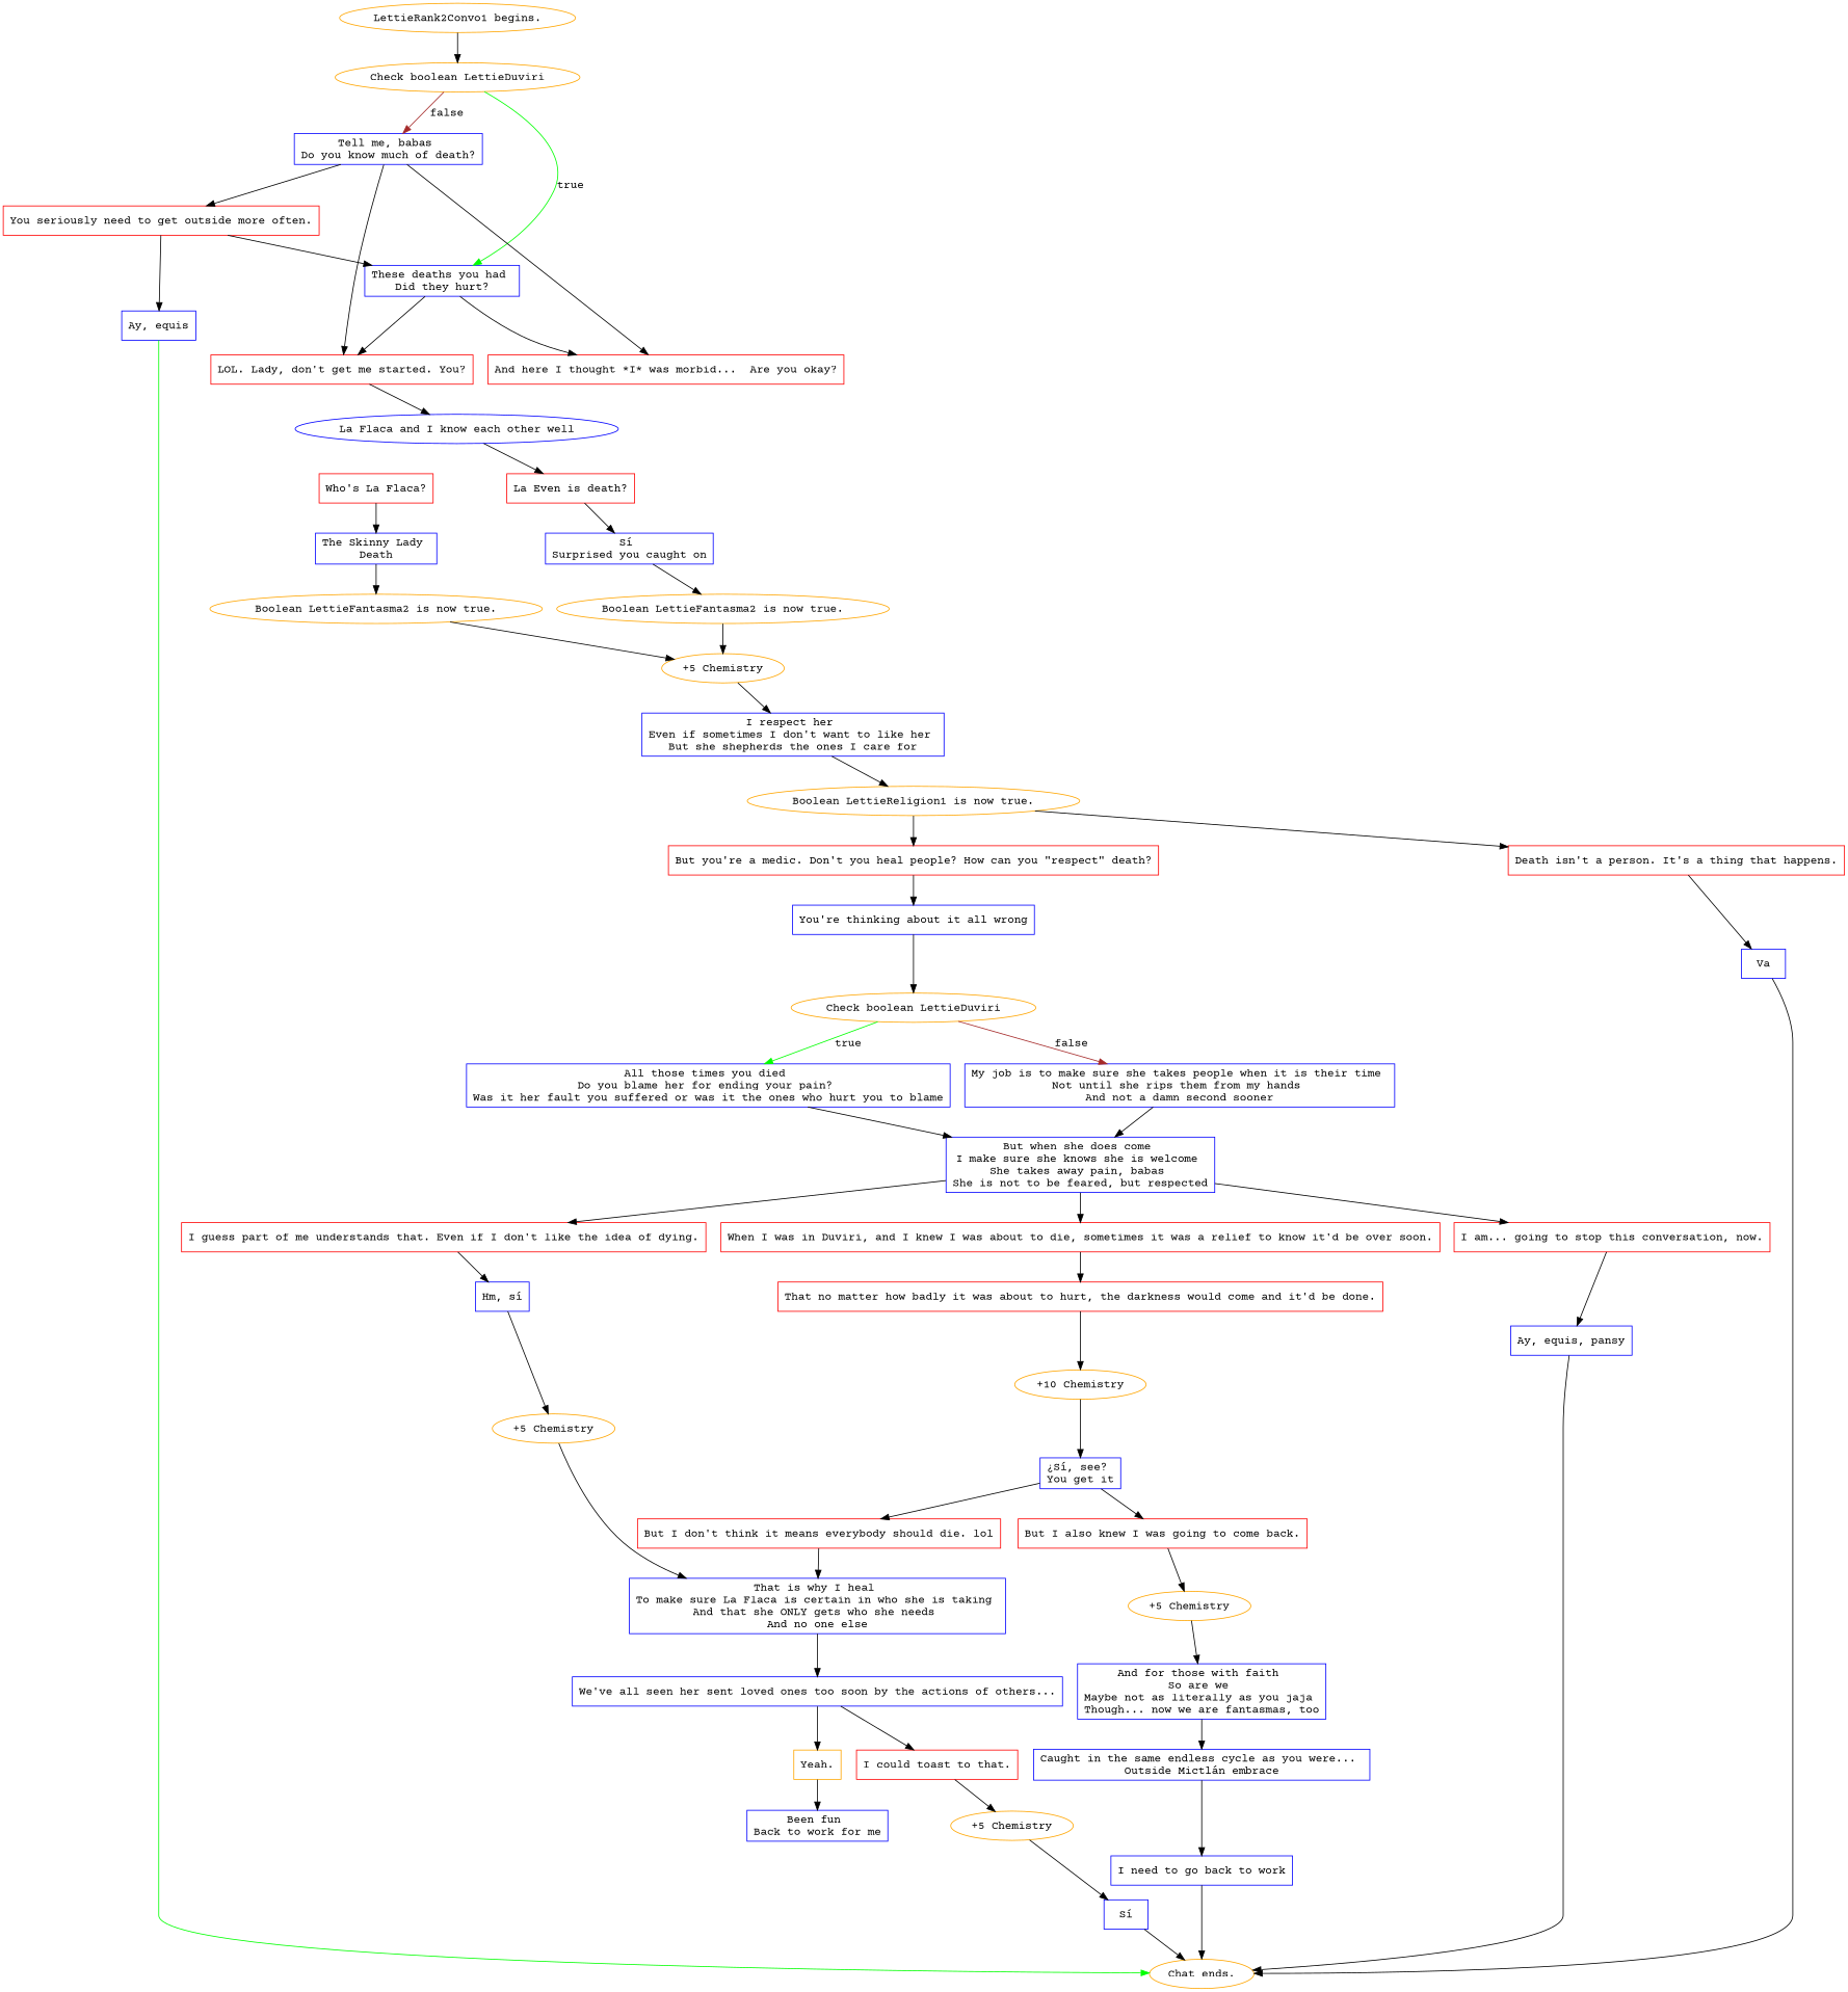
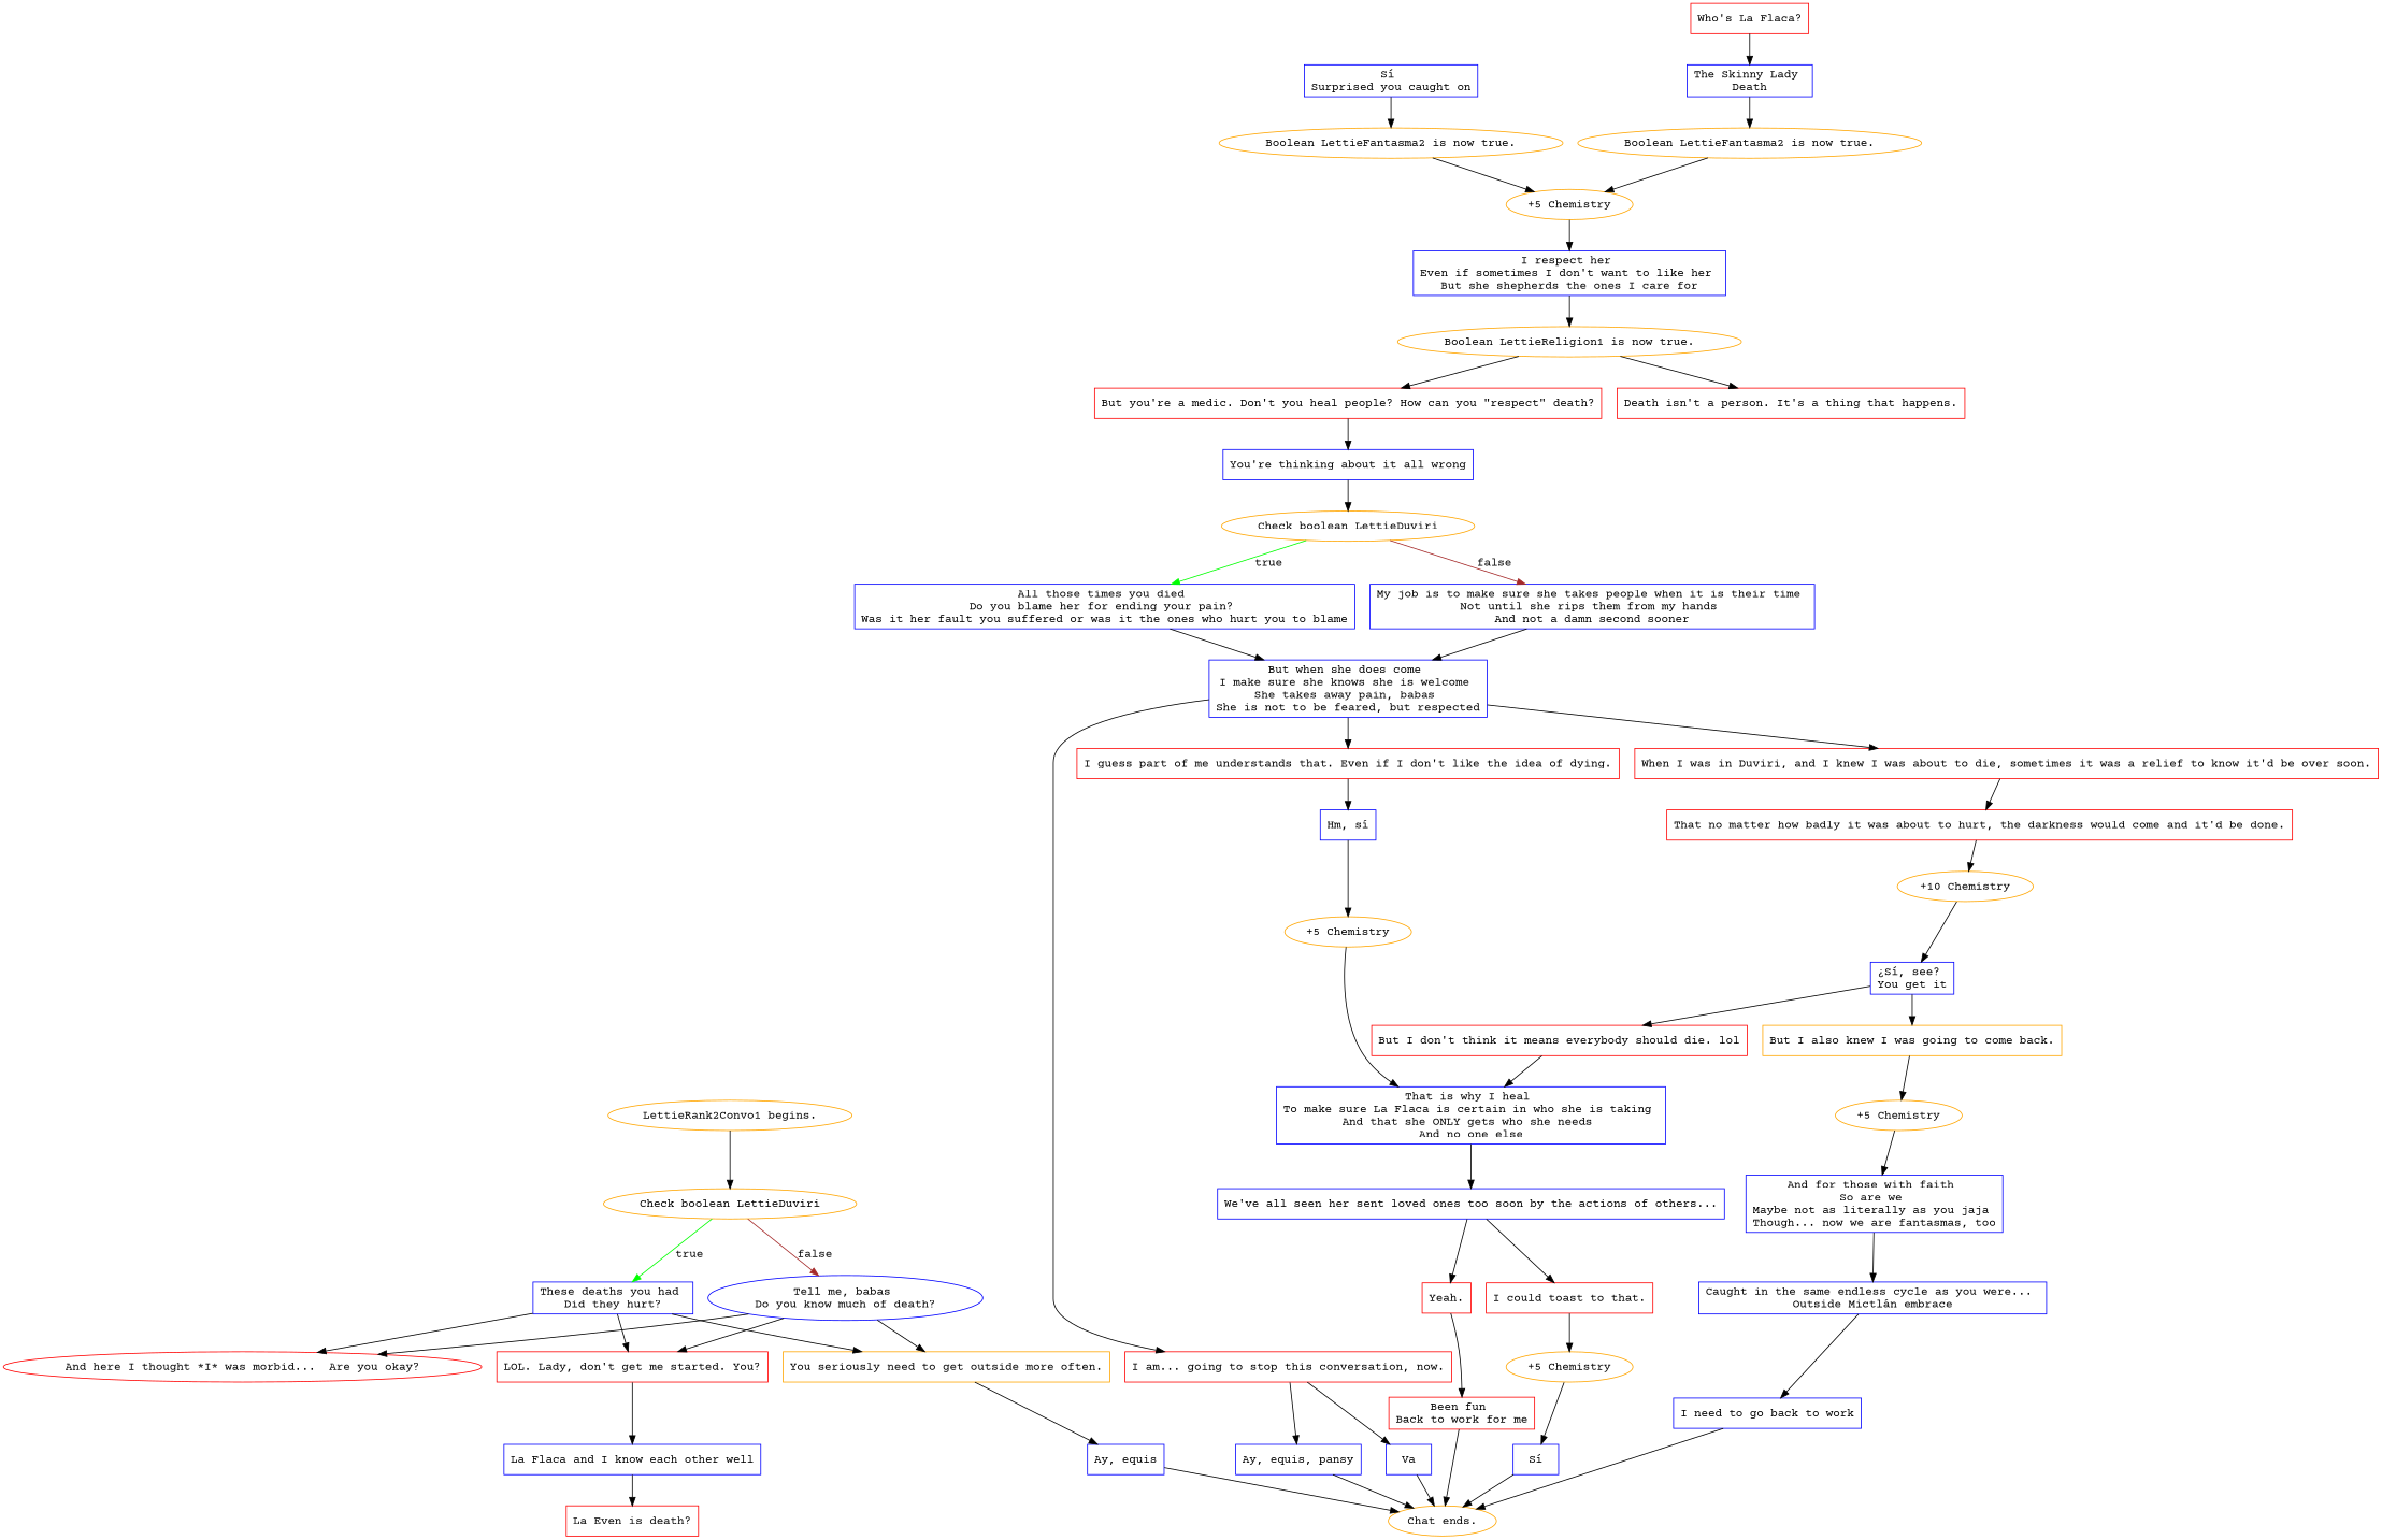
  digraph {
    fontname="Courier Prime"
    node [color=blue fontname="Courier Prime" shape=box]
    edge [fontname="Courier Prime"]
    "LettieRank2Convo1 begins." [color=orange shape=""]
    n2 [color=orange label="Check boolean LettieDuviri" shape=""]
    n3 [label="These deaths you had \nDid they hurt?"]
-   n4 [label="Tell me, babas \nDo you know much of death?"]
-   n5 [color=red label="And here I thought *I* was morbid...  Are you okay?"]
+   n4 [label="Tell me, babas \nDo you know much of death?" shape=ellipse]
+   n5 [color=red label="And here I thought *I* was morbid...  Are you okay?" shape=ellipse]
    n6 [color=red label="LOL. Lady, don't get me started. You?"]
-   n7 [color=red label="You seriously need to get outside more often."]
-   n8 [label="La Flaca and I know each other well" shape=ellipse]
+   n7 [color=orange label="You seriously need to get outside more often."]
+   n8 [label="La Flaca and I know each other well"]
    n9 [label="Ay, equis"]
    n10 [color=red label="La Even is death?"]
    "Chat ends." [color=orange shape=""]
    n12 [label="Sí \nSurprised you caught on"]
    n13 [color=red label="Who's La Flaca?"]
    n14 [label="The Skinny Lady \nDeath"]
    n15 [color=orange label="Boolean LettieFantasma2 is now true." shape=""]
    n16 [color=orange label="Boolean LettieFantasma2 is now true." shape=""]
    n17 [color=orange label="+5 Chemistry" shape=""]
    n18 [label="I respect her \nEven if sometimes I don't want to like her \nBut she shepherds the ones I care for"]
    n19 [color=orange label="Boolean LettieReligion1 is now true." shape=""]
    n20 [color=red label="But you're a medic. Don't you heal people? How can you \"respect\" death?"]
    n21 [color=red label="Death isn't a person. It's a thing that happens."]
    n22 [label="You're thinking about it all wrong"]
    n23 [label=Va]
    n24 [color=orange label="Check boolean LettieDuviri" shape=""]
    n25 [label="All those times you died \nDo you blame her for ending your pain? \nWas it her fault you suffered or was it the ones who hurt you to blame"]
    n26 [label="My job is to make sure she takes people when it is their time \nNot until she rips them from my hands \nAnd not a damn second sooner"]
    n27 [label="But when she does come \nI make sure she knows she is welcome \nShe takes away pain, babas \nShe is not to be feared, but respected"]
    n28 [color=red label="When I was in Duviri, and I knew I was about to die, sometimes it was a relief to know it'd be over soon."]
    n29 [color=red label="I guess part of me understands that. Even if I don't like the idea of dying."]
    n30 [color=red label="I am... going to stop this conversation, now."]
    n31 [color=red label="That no matter how badly it was about to hurt, the darkness would come and it'd be done."]
    n32 [label="Hm, sí"]
    n33 [label="Ay, equis, pansy"]
    n34 [color=orange label="+10 Chemistry" shape=""]
    n35 [color=orange label="+5 Chemistry" shape=""]
    n36 [label="¿Sí, see? \nYou get it"]
    n37 [label="That is why I heal \nTo make sure La Flaca is certain in who she is taking \nAnd that she ONLY gets who she needs \nAnd no one else"]
-   n38 [color=red label="But I also knew I was going to come back."]
+   n38 [color=orange label="But I also knew I was going to come back."]
    n39 [color=red label="But I don't think it means everybody should die. lol"]
    n40 [label="We've all seen her sent loved ones too soon by the actions of others..."]
    n41 [color=orange label="+5 Chemistry" shape=""]
-   n42 [color=orange label="Yeah."]
+   n42 [color=red label="Yeah."]
    n43 [color=red label="I could toast to that."]
    n44 [label="And for those with faith \nSo are we \nMaybe not as literally as you jaja \nThough... now we are fantasmas, too"]
-   n45 [label="Been fun \nBack to work for me"]
+   n45 [color=red label="Been fun \nBack to work for me"]
    n46 [color=orange label="+5 Chemistry" shape=""]
    n47 [label="Caught in the same endless cycle as you were... \nOutside Mictlán embrace"]
    n48 [label="Sí"]
    n49 [label="I need to go back to work"]
    "LettieRank2Convo1 begins." -> n2
    n2 -> n3 [color=green label=true]
    n2 -> n4 [color=brown label=false]
    n3 -> n5
    n3 -> n6
-   n7 -> n3
+   n3 -> n7
    n4 -> n5
    n4 -> n6
    n4 -> n7
    n6 -> n8
    n7 -> n9
    n8 -> n10
-   n9 -> "Chat ends." [color=green]
-   n10 -> n12
+   n9 -> "Chat ends."
    n12 -> n15
    n13 -> n14
    n14 -> n16
    n15 -> n17
    n16 -> n17
    n17 -> n18
    n18 -> n19
    n19 -> n20
    n19 -> n21
    n20 -> n22
-   n21 -> n23
+   n30 -> n23
    n22 -> n24
    n23 -> "Chat ends."
    n24 -> n25 [color=green label=true]
    n24 -> n26 [color=brown label=false]
    n25 -> n27
    n26 -> n27
    n27 -> n28
    n27 -> n29
    n27 -> n30
    n28 -> n31
    n29 -> n32
    n30 -> n33
    n31 -> n34
    n32 -> n35
    n33 -> "Chat ends."
    n34 -> n36
    n35 -> n37
    n36 -> n38
    n36 -> n39
    n37 -> n40
    n38 -> n41
    n39 -> n37
    n40 -> n42
    n40 -> n43
    n41 -> n44
    n42 -> n45
    n43 -> n46
    n44 -> n47
+   n45 -> "Chat ends."
    n46 -> n48
    n47 -> n49
    n48 -> "Chat ends."
    n49 -> "Chat ends."
  }
